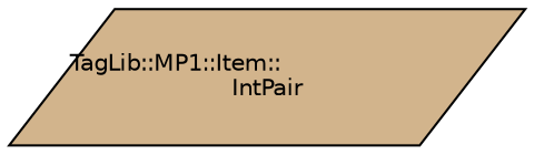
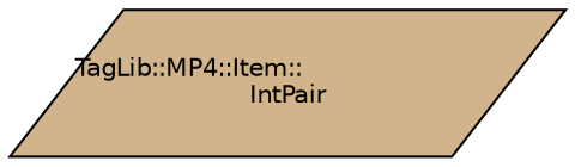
  digraph {
    rankdir=LR
-   n1 [color=black fillcolor=tan fontname=Helvetica fontsize=10 height=0.2 label="TagLib::MP1::Item::\lIntPair" shape=parallelogram style=filled width=0.4]
+   n1 [color=black fillcolor=tan fontname=Helvetica fontsize=10 height=0.2 label="TagLib::MP4::Item::\lIntPair" shape=parallelogram style=filled width=0.4]
  }
